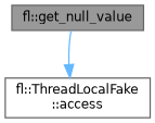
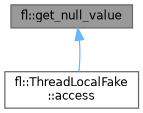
  digraph {
    rankdir=TB
    node [fontname=Helvetica fontsize=10 shape=box style=filled]
    n1 [color=gray40 fillcolor=grey60 fontcolor=black height=0.2 label="fl::get_null_value" width=0.4]
    n2 [color=grey40 fillcolor=white height=0.2 label="fl::ThreadLocalFake\l::access" width=0.4]
-   n1 -> n2 [color=steelblue1 fontname=Helvetica fontsize=10 labelfontname=Helvetica labelfontsize=10 style=solid]
+   n2 -> n1 [color=steelblue1 fontname=Helvetica fontsize=10 labelfontname=Helvetica labelfontsize=10 style=solid]
  }
